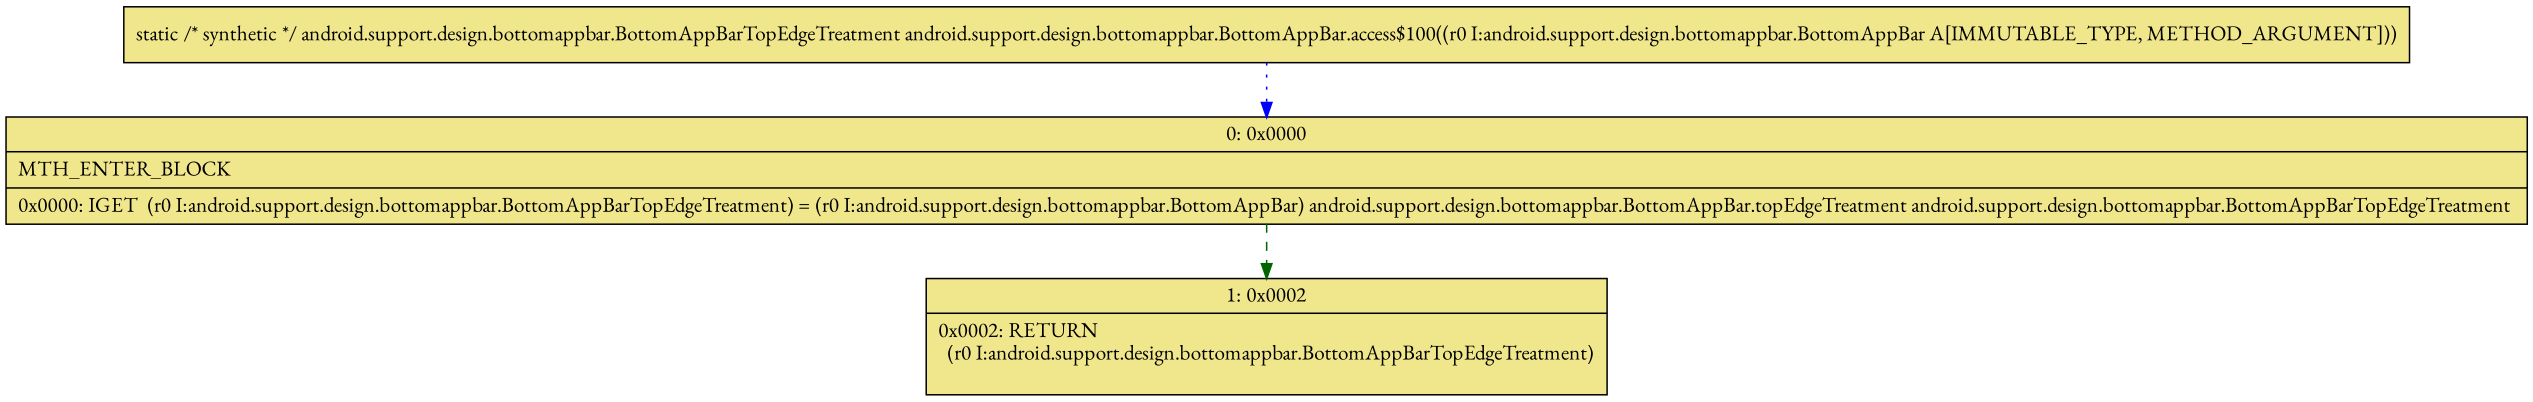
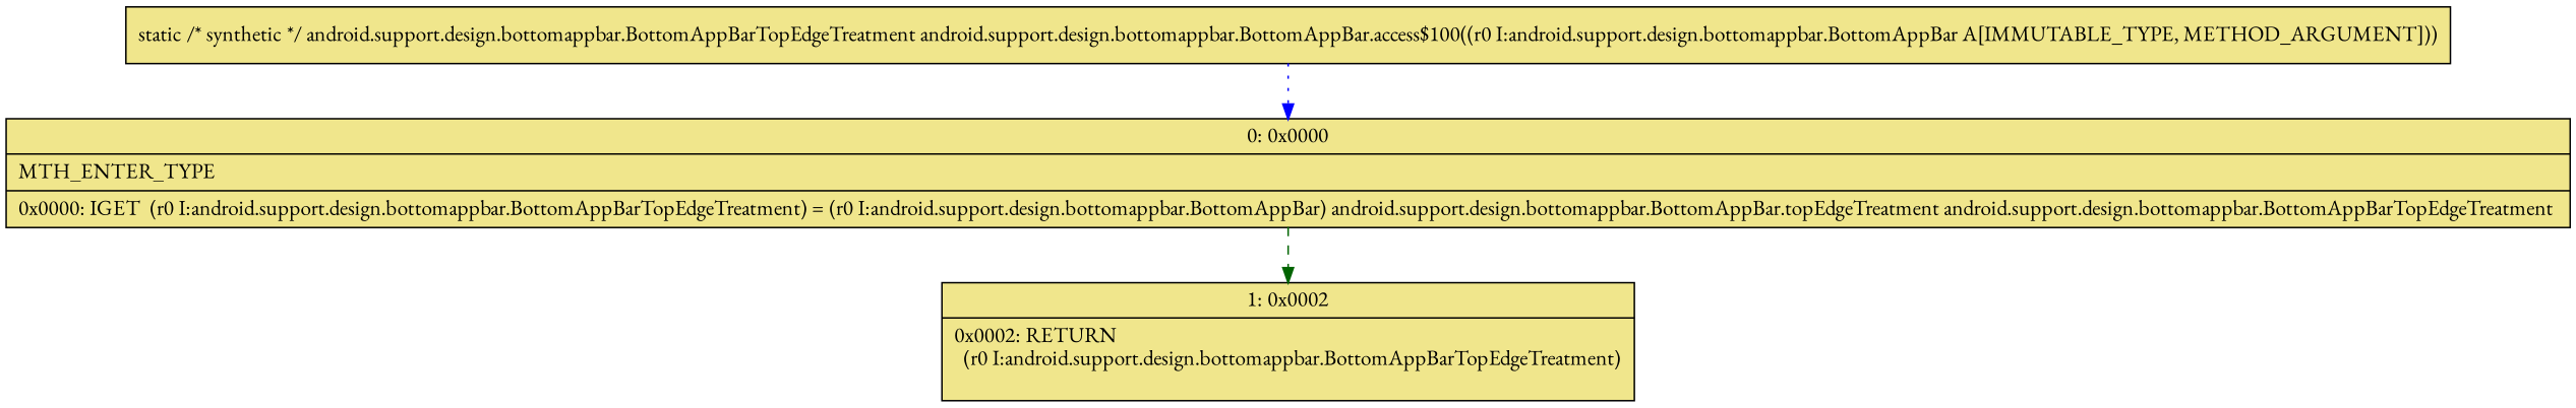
  digraph {
    fontname="EB Garamond"
    node [shape=record style=filled fillcolor=khaki fontname="EB Garamond"]
    edge [fontname="EB Garamond"]
-   n1 [label="{0\:\ 0x0000|MTH_ENTER_BLOCK\l|0x0000: IGET  (r0 I:android.support.design.bottomappbar.BottomAppBarTopEdgeTreatment) = (r0 I:android.support.design.bottomappbar.BottomAppBar) android.support.design.bottomappbar.BottomAppBar.topEdgeTreatment android.support.design.bottomappbar.BottomAppBarTopEdgeTreatment \l}"]
+   n1 [label="{0\:\ 0x0000|MTH_ENTER_TYPE\l|0x0000: IGET  (r0 I:android.support.design.bottomappbar.BottomAppBarTopEdgeTreatment) = (r0 I:android.support.design.bottomappbar.BottomAppBar) android.support.design.bottomappbar.BottomAppBar.topEdgeTreatment android.support.design.bottomappbar.BottomAppBarTopEdgeTreatment \l}"]
    n2 [label="{1\:\ 0x0002|0x0002: RETURN  \l  (r0 I:android.support.design.bottomappbar.BottomAppBarTopEdgeTreatment)\l \l}"]
    n3 [label="{static \/* synthetic *\/ android.support.design.bottomappbar.BottomAppBarTopEdgeTreatment android.support.design.bottomappbar.BottomAppBar.access$100((r0 I:android.support.design.bottomappbar.BottomAppBar A[IMMUTABLE_TYPE, METHOD_ARGUMENT])) }"]
    n1 -> n2 [color=darkgreen style=dashed]
    n3 -> n1 [color=blue style=dotted]
  }
